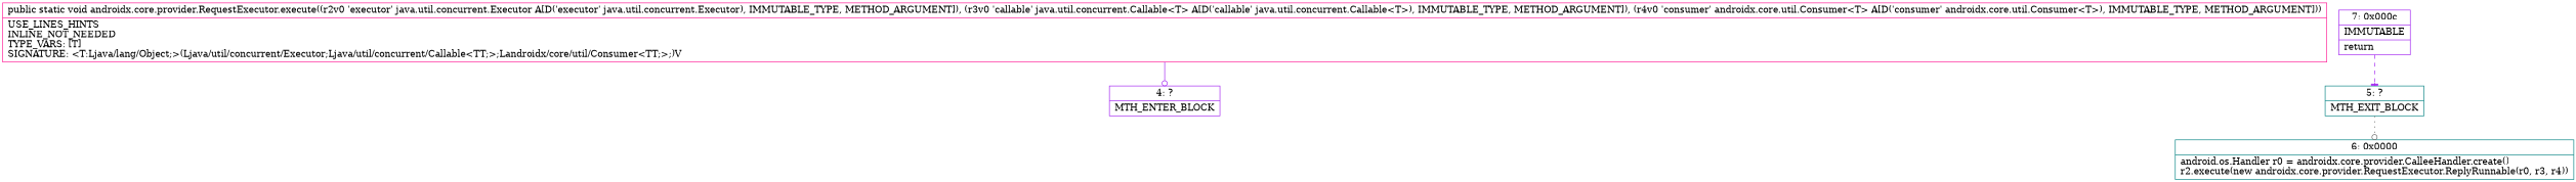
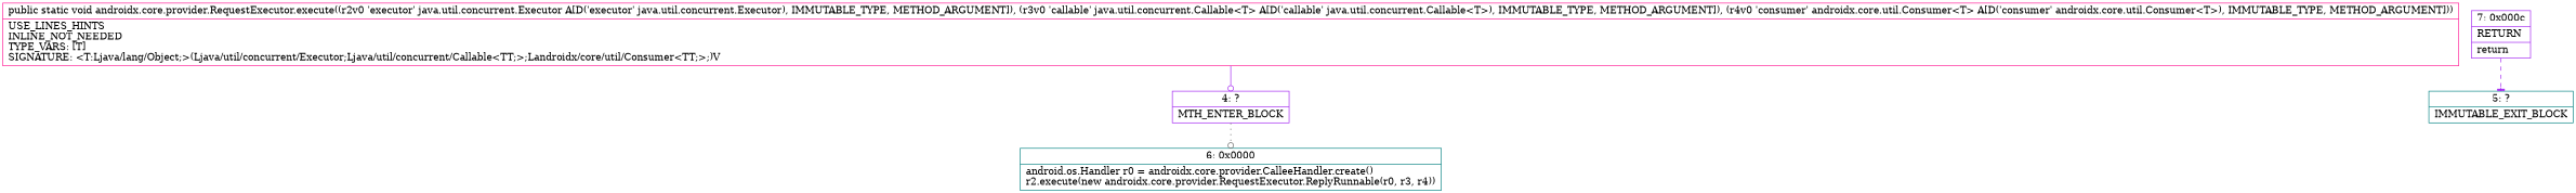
  digraph {
    node [color=purple shape=record]
    edge [arrowhead=odot color=purple]
    n1 [label="{4\:\ ?|MTH_ENTER_BLOCK\l}"]
    n2 [color=teal label="{6\:\ 0x0000|android.os.Handler r0 = androidx.core.provider.CalleeHandler.create()\lr2.execute(new androidx.core.provider.RequestExecutor.ReplyRunnable(r0, r3, r4))\l}"]
-   n3 [label="{7\:\ 0x000c|IMMUTABLE\l|return\l}"]
-   n4 [color=teal label="{5\:\ ?|MTH_EXIT_BLOCK\l}"]
+   n3 [label="{7\:\ 0x000c|RETURN\l|return\l}"]
+   n4 [color=teal label="{5\:\ ?|IMMUTABLE_EXIT_BLOCK\l}"]
    n5 [color=deeppink label="{public static void androidx.core.provider.RequestExecutor.execute((r2v0 'executor' java.util.concurrent.Executor A[D('executor' java.util.concurrent.Executor), IMMUTABLE_TYPE, METHOD_ARGUMENT]), (r3v0 'callable' java.util.concurrent.Callable\<T\> A[D('callable' java.util.concurrent.Callable\<T\>), IMMUTABLE_TYPE, METHOD_ARGUMENT]), (r4v0 'consumer' androidx.core.util.Consumer\<T\> A[D('consumer' androidx.core.util.Consumer\<T\>), IMMUTABLE_TYPE, METHOD_ARGUMENT]))  | USE_LINES_HINTS\lINLINE_NOT_NEEDED\lTYPE_VARS: [T]\lSIGNATURE: \<T:Ljava\/lang\/Object;\>(Ljava\/util\/concurrent\/Executor;Ljava\/util\/concurrent\/Callable\<TT;\>;Landroidx\/core\/util\/Consumer\<TT;\>;)V\l}"]
-   n4 -> n2 [color=gray40 style=dotted]
+   n1 -> n2 [color=gray40 style=dotted]
    n3 -> n4 [arrowhead=tee style=dashed]
    n5 -> n1 [style=solid]
  }
